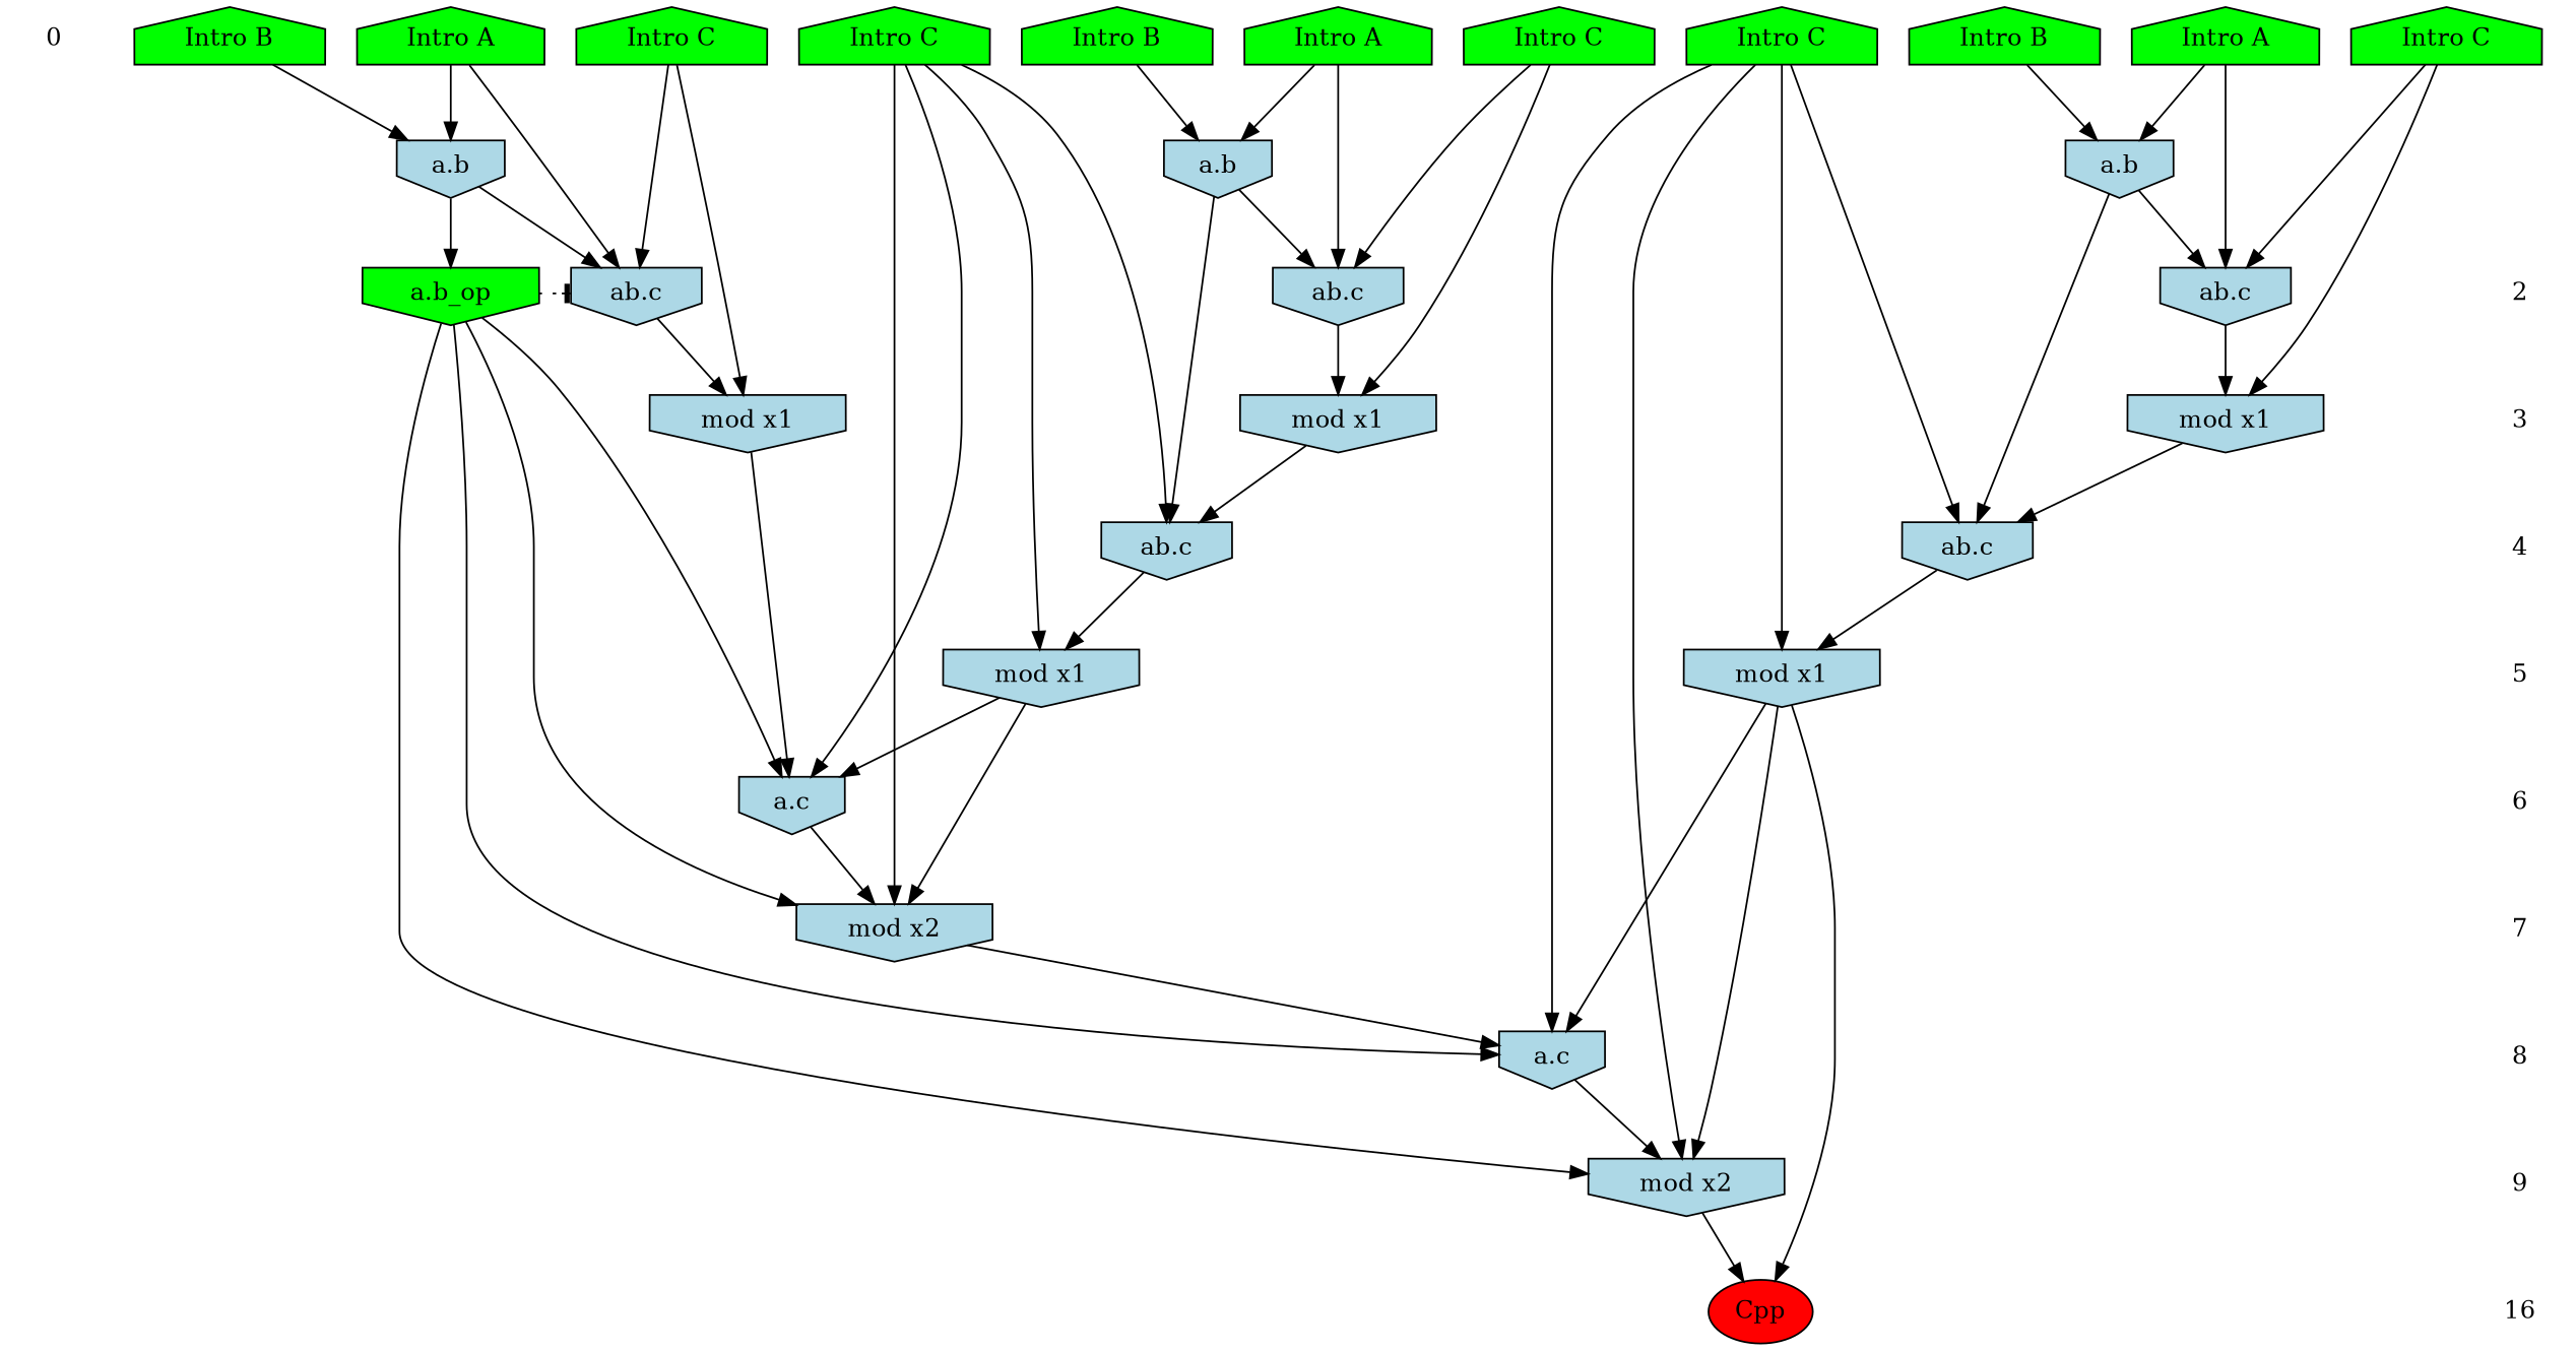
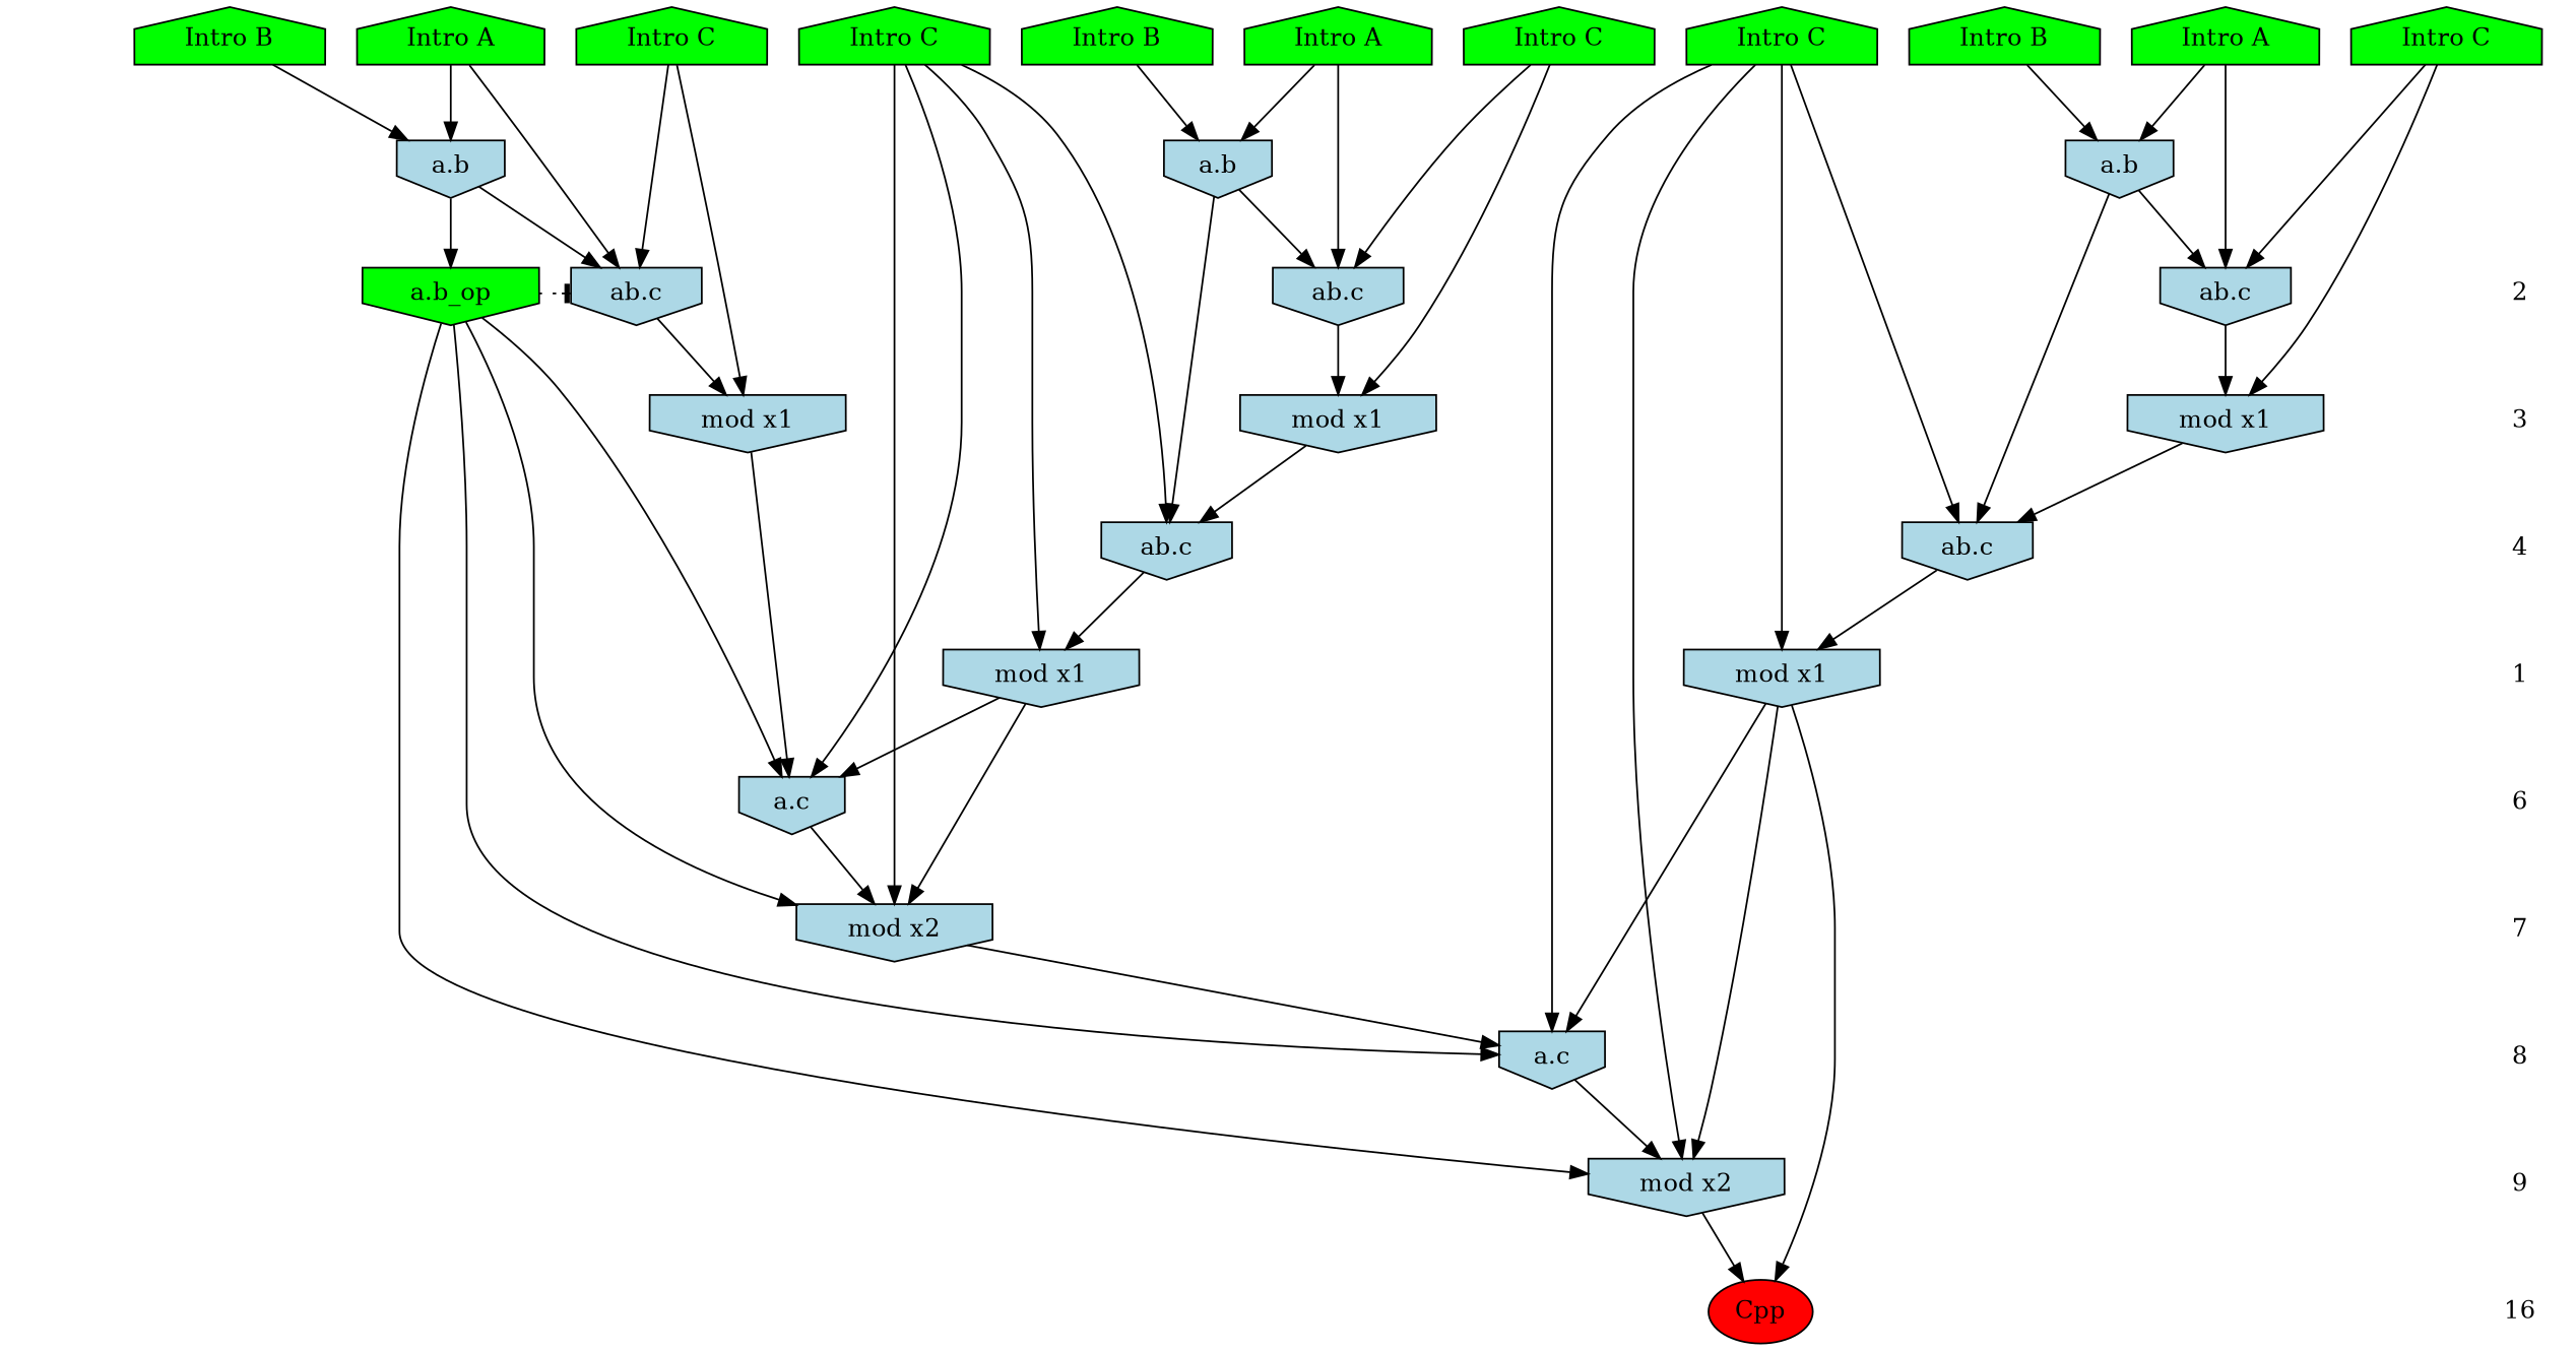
  digraph {
    ranksep=.5
    node [shape=invhouse fillcolor=lightblue style=filled]
-   0 [shape=plaintext fillcolor="" style=""]
    n2 [fillcolor=green label="Intro B" shape=house]
    n3 [fillcolor=green label="Intro A" shape=house]
    n4 [fillcolor=green label="Intro B" shape=house]
    n5 [fillcolor=green label="Intro A" shape=house]
    n6 [fillcolor=green label="Intro B" shape=house]
    n7 [fillcolor=green label="Intro A" shape=house]
    n8 [fillcolor=green label="Intro C" shape=house]
    n9 [fillcolor=green label="Intro C" shape=house]
    n10 [fillcolor=green label="Intro C" shape=house]
    n11 [fillcolor=green label="Intro C" shape=house]
    n12 [fillcolor=green label="Intro C" shape=house]
    n13 [label="a.b"]
    n14 [label="a.b"]
    n15 [label="a.b"]
    2 [shape=plaintext fillcolor="" style=""]
    n17 [label="ab.c"]
    n18 [label="ab.c"]
    n19 [fillcolor=green label="a.b_op"]
    n20 [label="ab.c"]
    3 [shape=plaintext fillcolor="" style=""]
    n22 [label="mod x1"]
    n23 [label="mod x1"]
    n24 [label="mod x1"]
    4 [shape=plaintext fillcolor="" style=""]
    n26 [label="ab.c"]
    n27 [label="ab.c"]
-   5 [shape=plaintext fillcolor="" style=""]
+   5 [shape=plaintext label=1 fillcolor="" style=""]
    n29 [label="mod x1"]
    n30 [label="mod x1"]
    6 [shape=plaintext fillcolor="" style=""]
    n32 [label="a.c"]
    7 [shape=plaintext fillcolor="" style=""]
    n34 [label="mod x2"]
    8 [shape=plaintext fillcolor="" style=""]
    n36 [label="a.c"]
    9 [shape=plaintext fillcolor="" style=""]
    n38 [label="mod x2"]
    n39 [label=16 shape=plaintext fillcolor="" style=""]
    n40 [fillcolor=red label=Cpp shape=""]
    subgraph sub_1 {
      rank=same
-     0
      n2
      n3
      n4
      n5
      n6
      n7
      n8
      n9
      n10
      n11
      n12
    }
    subgraph sub_2 {
      rank=same
      n13
      n14
      n15
    }
    subgraph sub_3 {
      rank=same
      2
      n17
      n18
      n19
      n20
    }
    subgraph sub_4 {
      rank=same
      3
      n22
      n23
      n24
    }
    subgraph sub_5 {
      rank=same
      4
      n26
      n27
    }
    subgraph sub_6 {
      rank=same
      5
      n29
      n30
    }
    subgraph sub_7 {
      rank=same
      6
      n32
    }
    subgraph sub_8 {
      rank=same
      7
      n34
    }
    subgraph sub_9 {
      rank=same
      8
      n36
    }
    subgraph sub_10 {
      rank=same
      9
      n38
    }
    subgraph sub_11 {
      rank=same
      n39
      n40
    }
    n2 -> n15
    n3 -> n15
    n3 -> n20
    n4 -> n13
    n5 -> n13
    n5 -> n17
    n6 -> n14
    n7 -> n14
    n7 -> n18
    n8 -> n20
    n8 -> n24
    n9 -> n18
    n9 -> n23
    n10 -> n26
    n10 -> n29
    n10 -> n32
    n10 -> n34
    n11 -> n27
    n11 -> n30
    n11 -> n36
    n11 -> n38
    n12 -> n17
    n12 -> n22
    n13 -> n17
    n13 -> n26
    n14 -> n18
    n14 -> n19
    n15 -> n20
    n15 -> n27
    2 -> 3 [style=invis]
    n17 -> n22
    n18 -> n23
    n19 -> n18 [arrowhead=tee style=dotted]
    n19 -> n32
    n19 -> n34
    n19 -> n36
    n19 -> n38
    n20 -> n24
    3 -> 4 [style=invis]
    n22 -> n26
    n23 -> n32
    n24 -> n27
    4 -> 5 [style=invis]
    n26 -> n29
    n27 -> n30
    5 -> 6 [style=invis]
    n29 -> n32
    n29 -> n34
    n30 -> n36
    n30 -> n38
    n30 -> n40
    6 -> 7 [style=invis]
    n32 -> n34
    7 -> 8 [style=invis]
    n34 -> n36
    8 -> 9 [style=invis]
    n36 -> n38
    9 -> n39 [style=invis]
    n38 -> n40
  }
